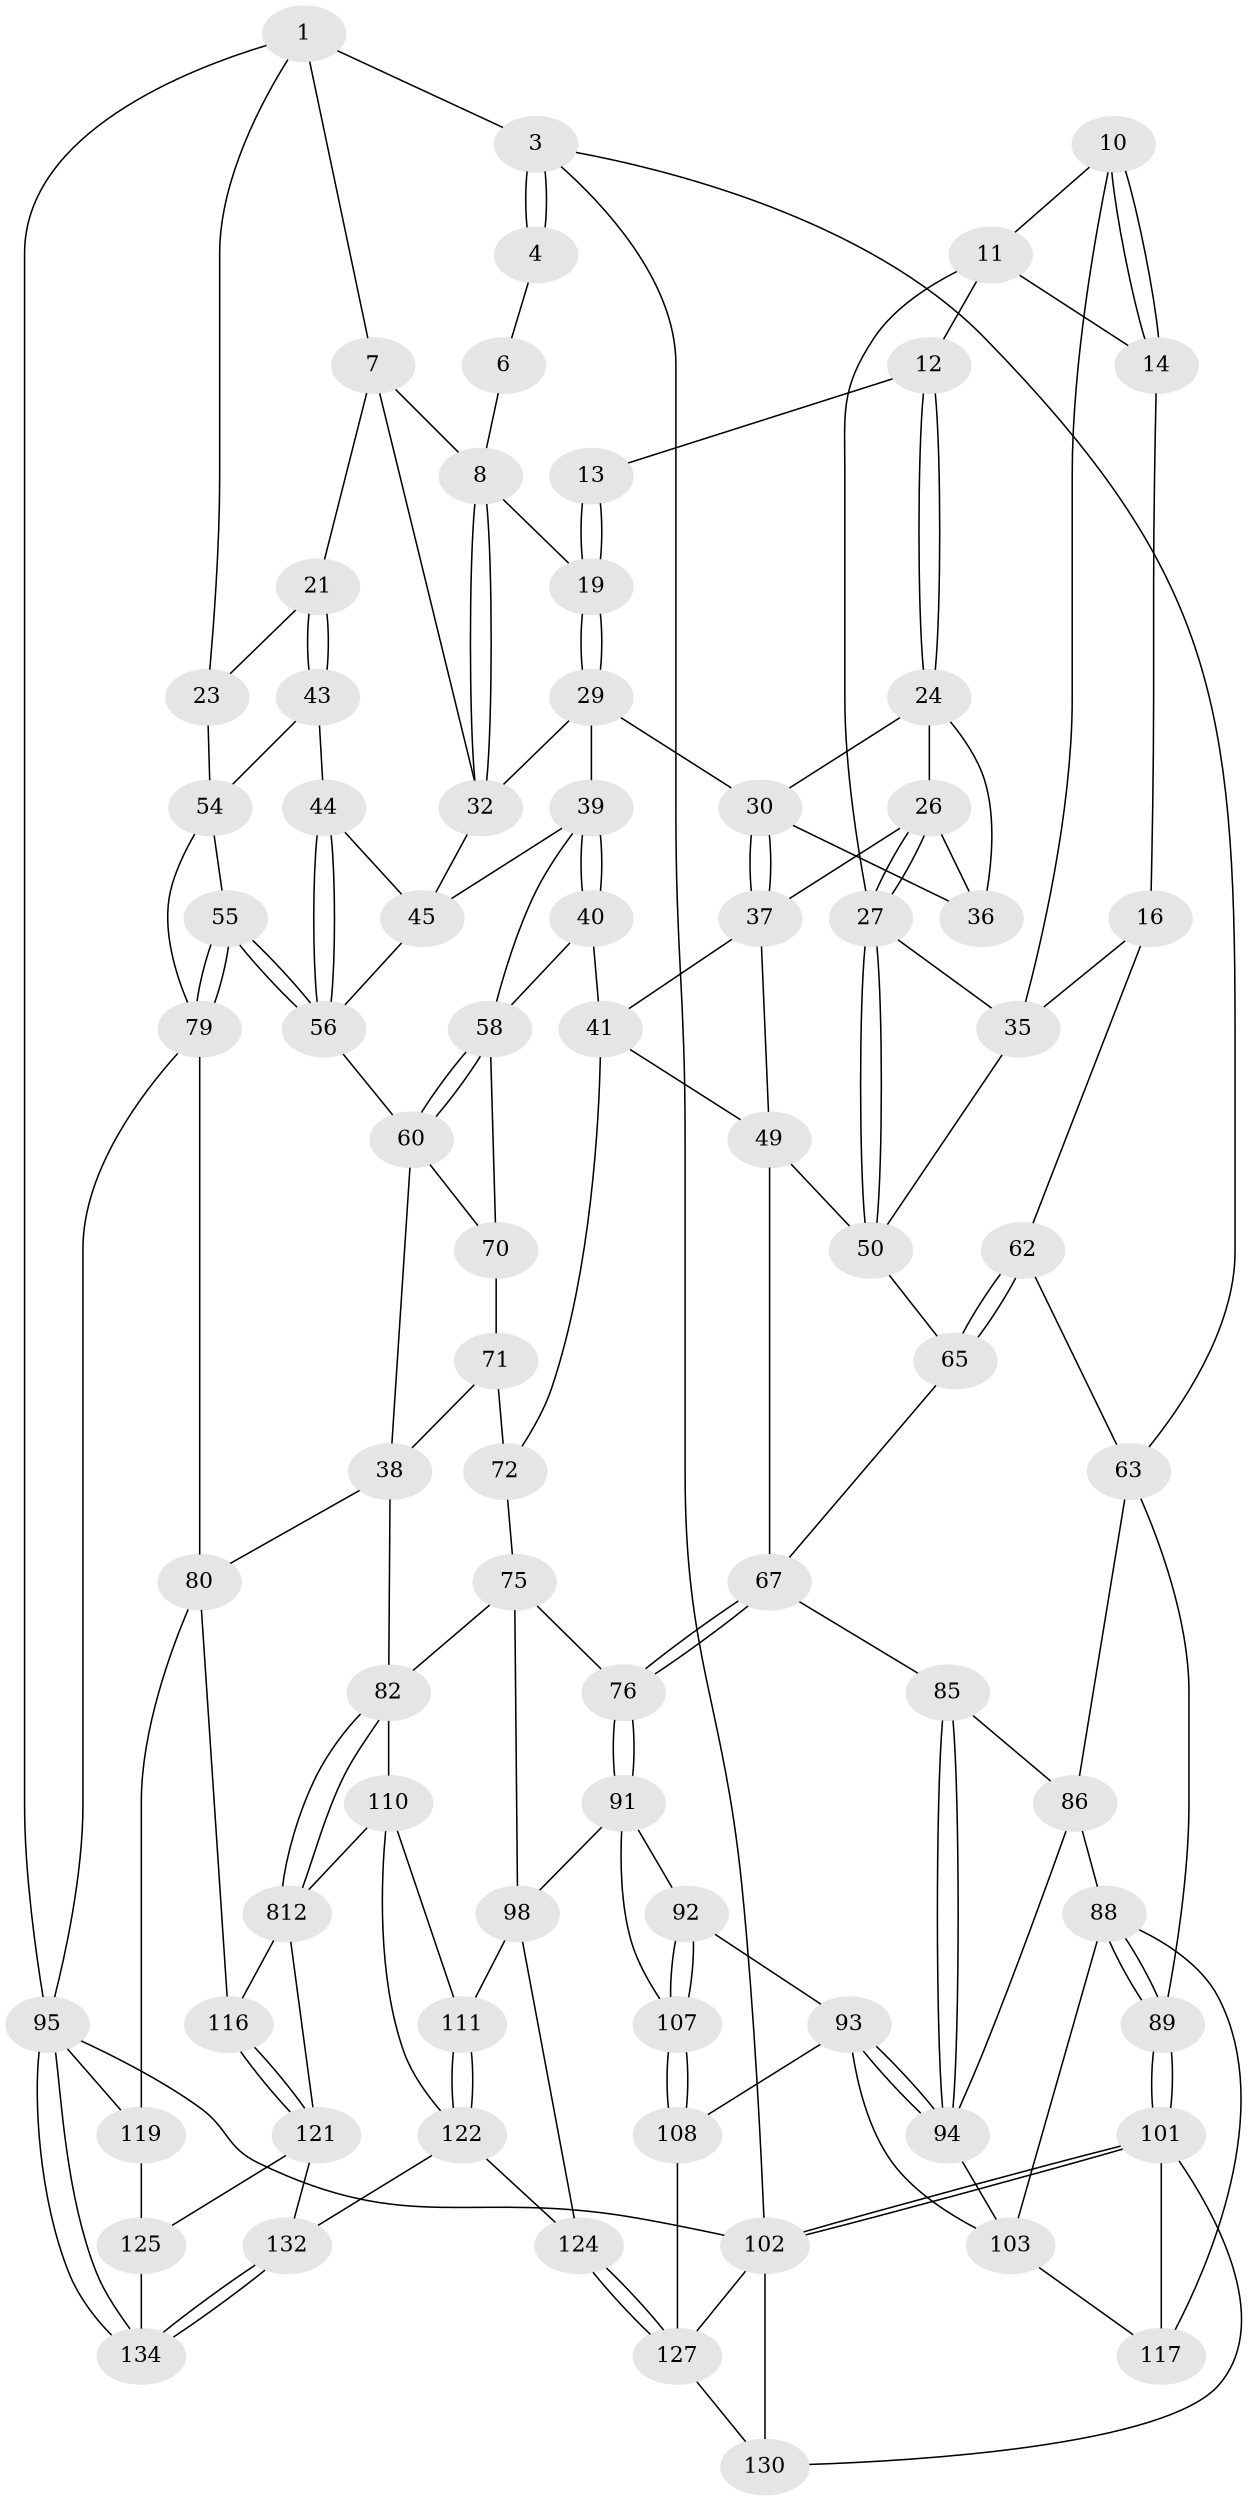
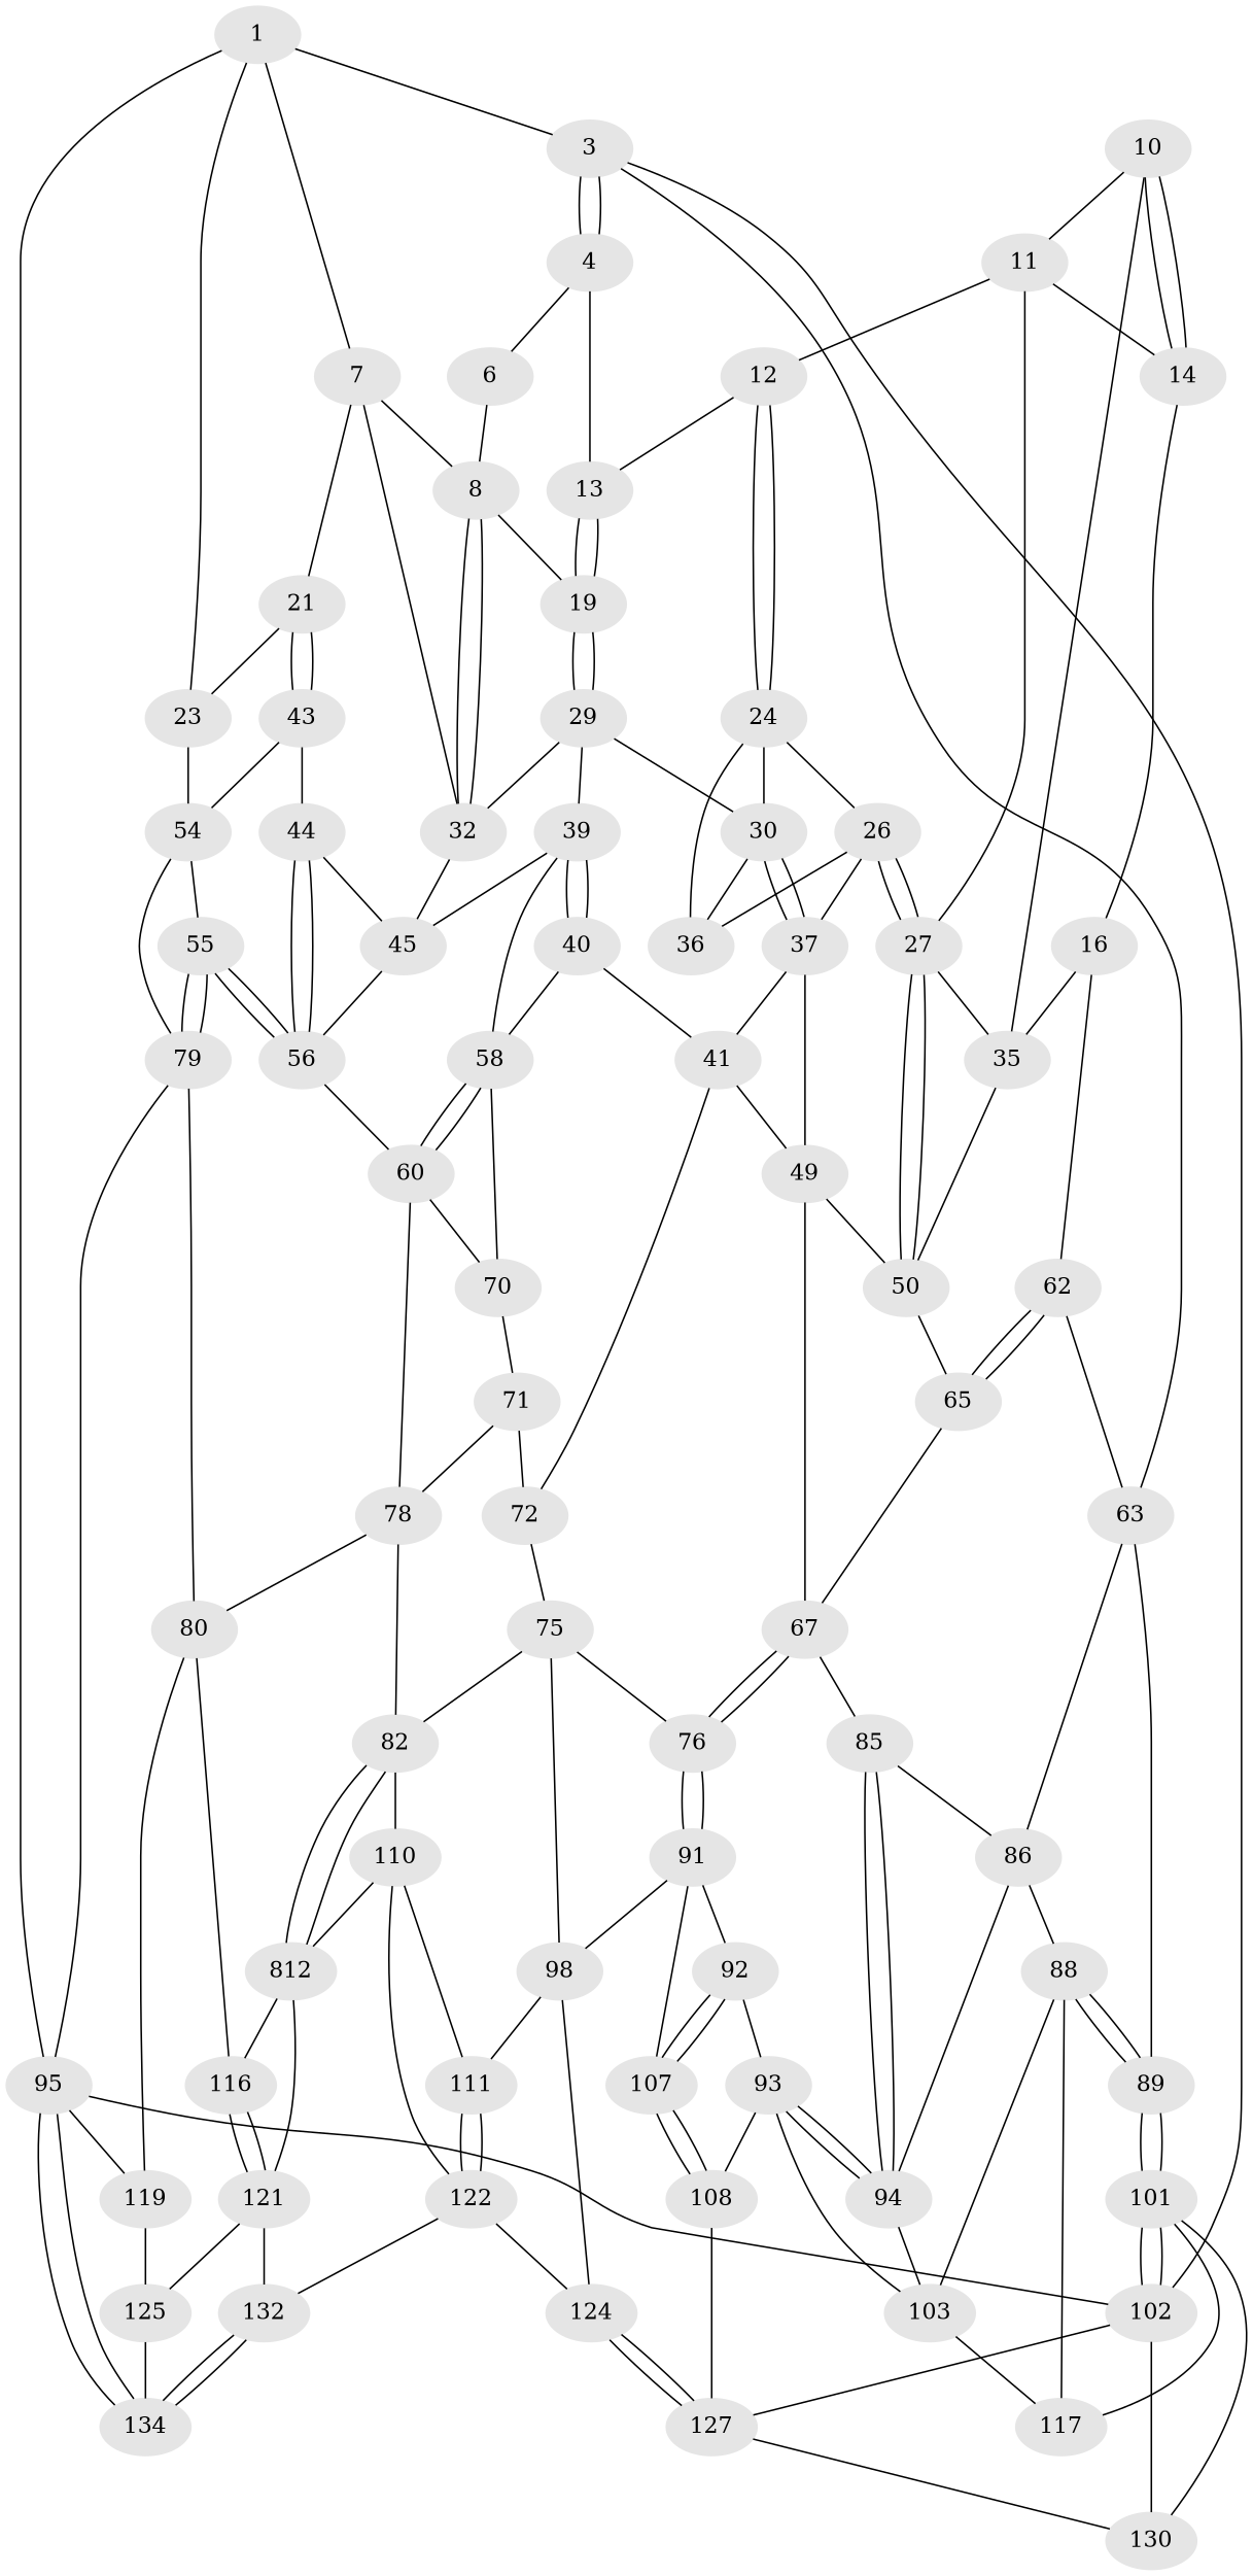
  graph {
    node [color=gray90 style=filled]
    1 [super="+2"]
    3 [super="+17"]
    7 [super="+20"]
    23
    95 [super="+96"]
    4 [super="+5"]
    63 [super="+64"]
    102 [super="+133"]
    8 [super="+9"]
    21 [super="+22"]
    32 [super="+33"]
    54 [super="+61"]
    119 [super="+120"]
    134
    6
    13
    16 [super="+52"]
    35 [super="+51"]
    62
    86 [super="+87"]
    89
    130
    127 [super="+128"]
    19
    43 [super="+46"]
    45 [super="+47"]
    29 [super="+34"]
    11 [super="+18"]
    10
    14 [super="+15"]
    12
    27 [super="+28"]
    24 [super="+25"]
    50 [super="+53"]
    26 [super="+38"]
    30 [super="+31"]
    36
    65
    39 [super="+48"]
    44
    55
    79 [super="+90"]
    37 [super="+42"]
    41 [super="+69"]
    49 [super="+66"]
    40
    58 [super="+59"]
    56 [super="+57"]
    72 [super="+74"]
    67 [super="+68"]
    60 [super="+73"]
    70
    75 [super="+84"]
    76
    85
    80 [super="+115"]
-   78 [super="+81" label=38]
+   78 [super="+81"]
    71 [super="+77"]
    82 [super="+83"]
    94 [super="+97"]
    88 [super="+104"]
    101 [super="+129"]
    91 [super="+100"]
    98 [super="+99"]
    110 [super="+114"]
    n66 [label=812 super="+113"]
    111
    124
    92
    107
    116
    121 [super="+126"]
    125 [super="+131"]
    122 [super="+123"]
    103 [super="+106"]
    117 [super="+118"]
    93 [super="+105"]
    108 [super="+109"]
    132
    1 -- 3
    1 -- 7
    1 -- 23
    1 -- 95
    3 -- 4
    3 -- 4
    3 -- 63
    3 -- 102
    7 -- 8
    7 -- 21
    7 -- 32
    23 -- 54
    95 -- 102
    95 -- 119
    95 -- 134
    95 -- 134
    4 -- 6
+   4 -- 13
    63 -- 86
    63 -- 89
    102 -- 130
    102 -- 127
    8 -- 32
    8 -- 32
    8 -- 19
    21 -- 23
    21 -- 43 [weight=2]
    21 -- 43
    32 -- 45
    54 -- 55
    54 -- 79
    119 -- 125 [weight=2]
    6 -- 8
    13 -- 19
    13 -- 19
    16 -- 35
    16 -- 62
    35 -- 50
    62 -- 63
    62 -- 65
    62 -- 65
    86 -- 94
    86 -- 88
    89 -- 101
    89 -- 101
    127 -- 130
    19 -- 29
    19 -- 29
    43 -- 54
    43 -- 44
    45 -- 56
    29 -- 32
    29 -- 30
    29 -- 39
    11 -- 14
    11 -- 12
    11 -- 27
    10 -- 35
    10 -- 11
    10 -- 14
    10 -- 14
    14 -- 16
    12 -- 13
    12 -- 24
    12 -- 24
    27 -- 35
    27 -- 50
    27 -- 50
    24 -- 26
    24 -- 30
    24 -- 36
    50 -- 65
    26 -- 27
    26 -- 27
    26 -- 36
    26 -- 37
    30 -- 36
    30 -- 37
    30 -- 37
    65 -- 67
    39 -- 45
    39 -- 40
    39 -- 40
    39 -- 58
    44 -- 45
    44 -- 56
    44 -- 56
    55 -- 79
    55 -- 79
    55 -- 56
    55 -- 56
    79 -- 95
    79 -- 80
    37 -- 41
    37 -- 49
    41 -- 49
    41 -- 72
    49 -- 50
    49 -- 67
    40 -- 41
    40 -- 58
    58 -- 60
    58 -- 60
    58 -- 70
    56 -- 60
    72 -- 75
    67 -- 76
    67 -- 76
    67 -- 85
    60 -- 70
    60 -- 78
    70 -- 71
    75 -- 76
    75 -- 82
    75 -- 98
    76 -- 91
    76 -- 91
    85 -- 86
    85 -- 94
    85 -- 94
    80 -- 119
    80 -- 116
    78 -- 80
    78 -- 82
    71 -- 72 [weight=2]
    71 -- 78
    82 -- 110
    82 -- n66
    82 -- n66
    94 -- 103
    88 -- 89
    88 -- 89
    88 -- 103
    88 -- 117
    101 -- 102
    101 -- 102
    101 -- 130
    101 -- 117
    91 -- 98
    91 -- 92
    91 -- 107
    98 -- 111
    98 -- 124
    110 -- n66
    110 -- 111
    110 -- 122
    n66 -- 116
    n66 -- 121
    111 -- 122
    111 -- 122
    124 -- 127
    124 -- 127
    92 -- 107
    92 -- 107
    92 -- 93
    107 -- 108
    107 -- 108
    116 -- 121
    116 -- 121
    121 -- 125
    121 -- 132
    125 -- 134
    122 -- 124
    122 -- 132
    103 -- 117
    93 -- 94
    93 -- 94
    93 -- 103
    93 -- 108
    108 -- 127
    132 -- 134
    132 -- 134
  }
